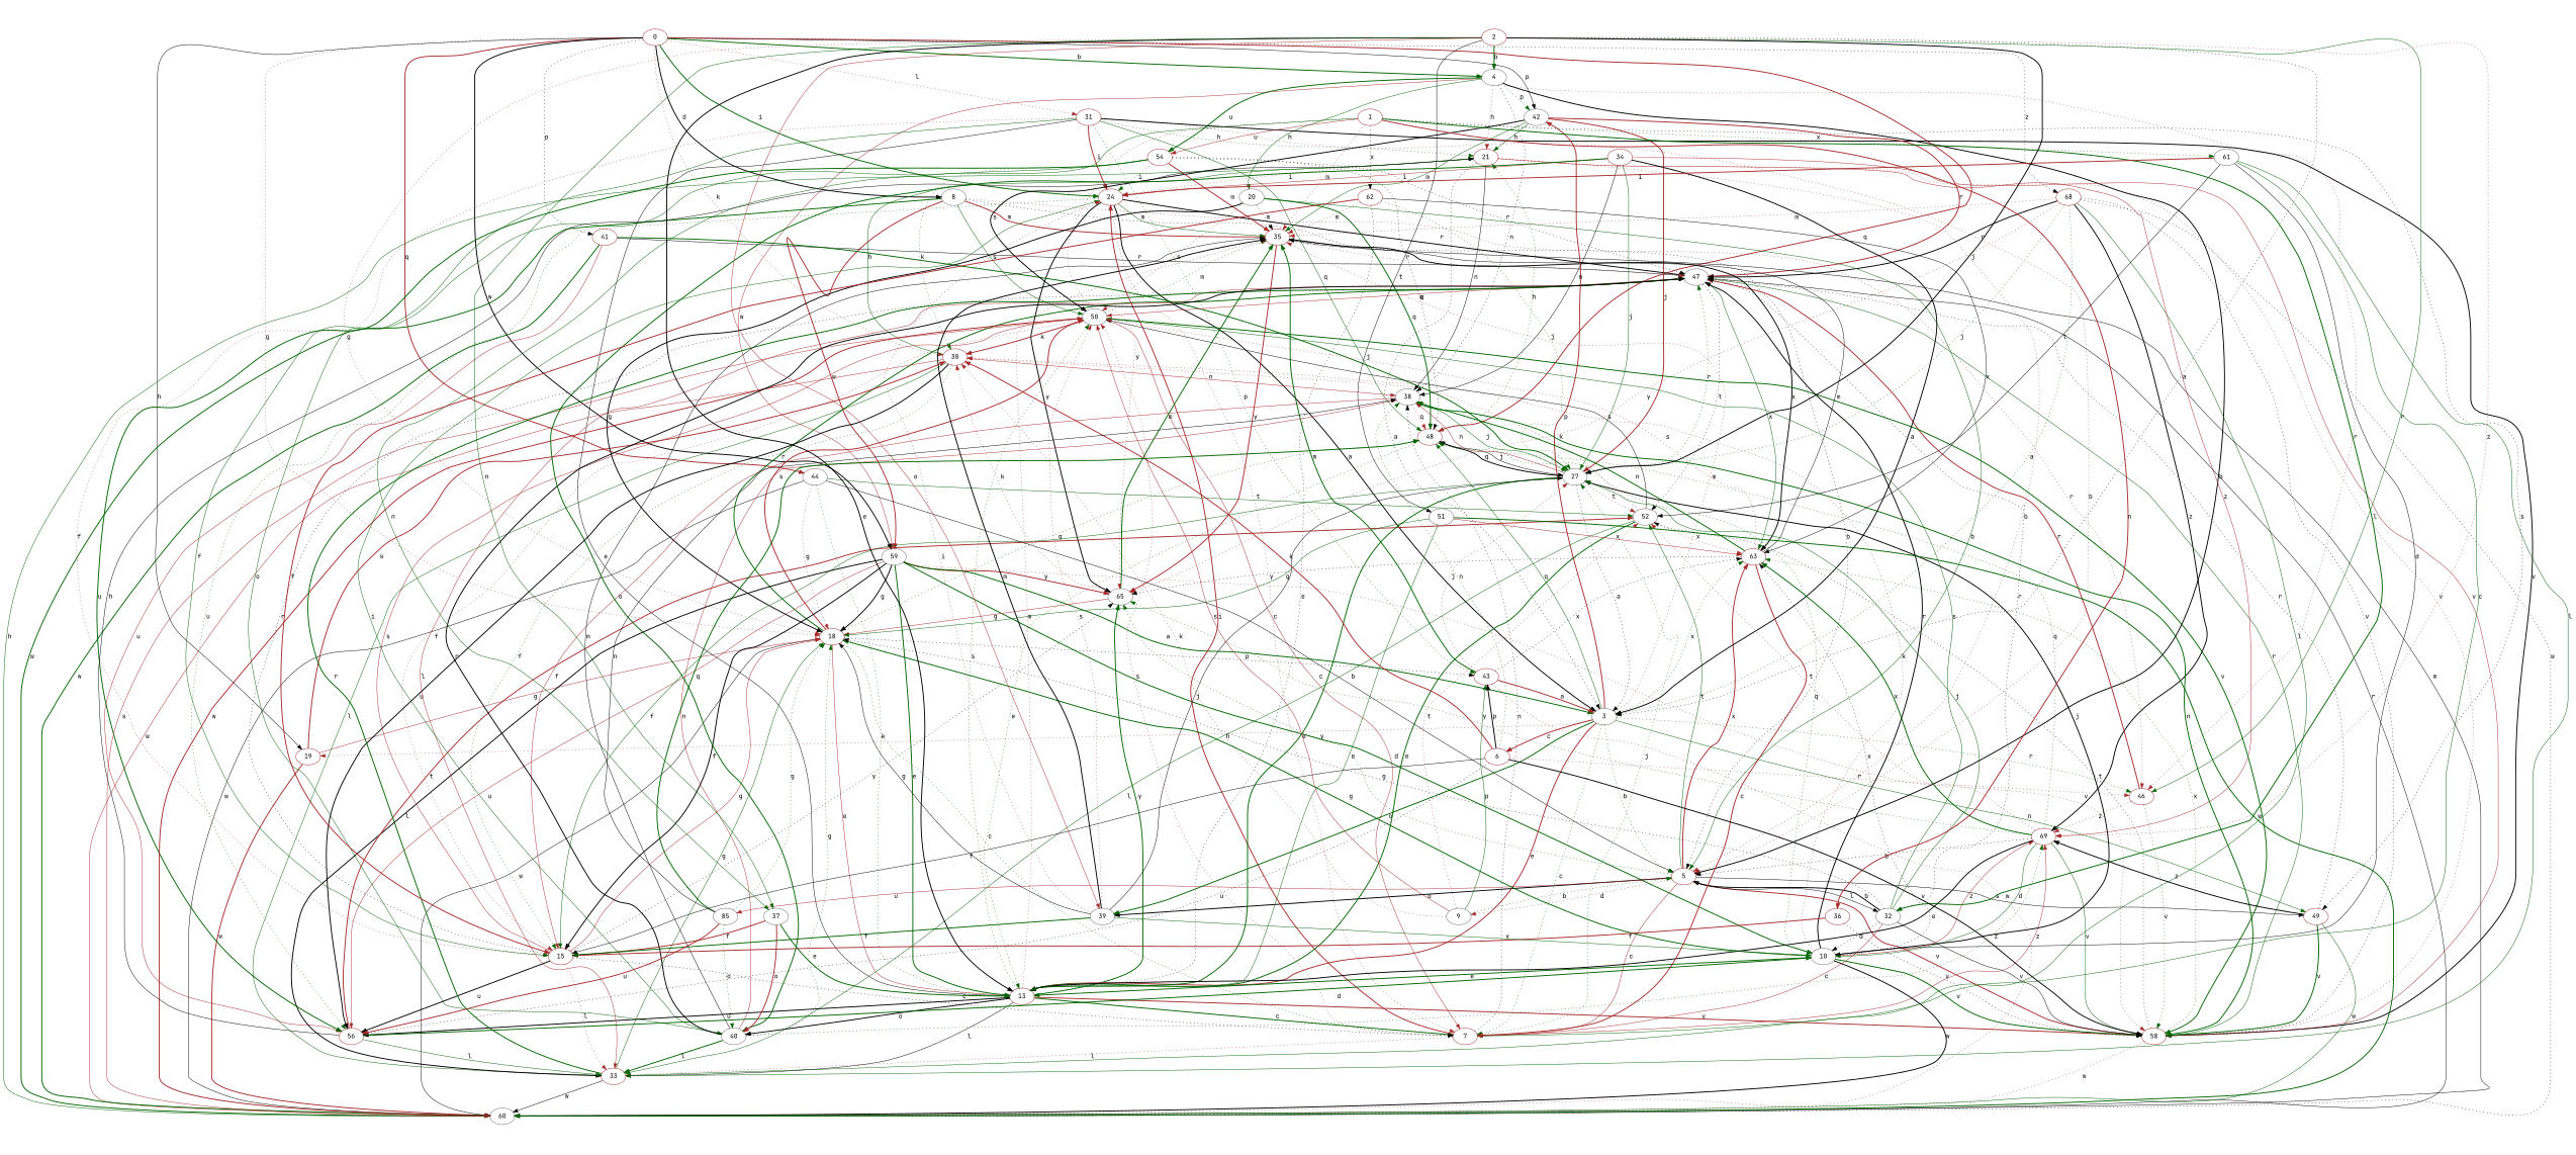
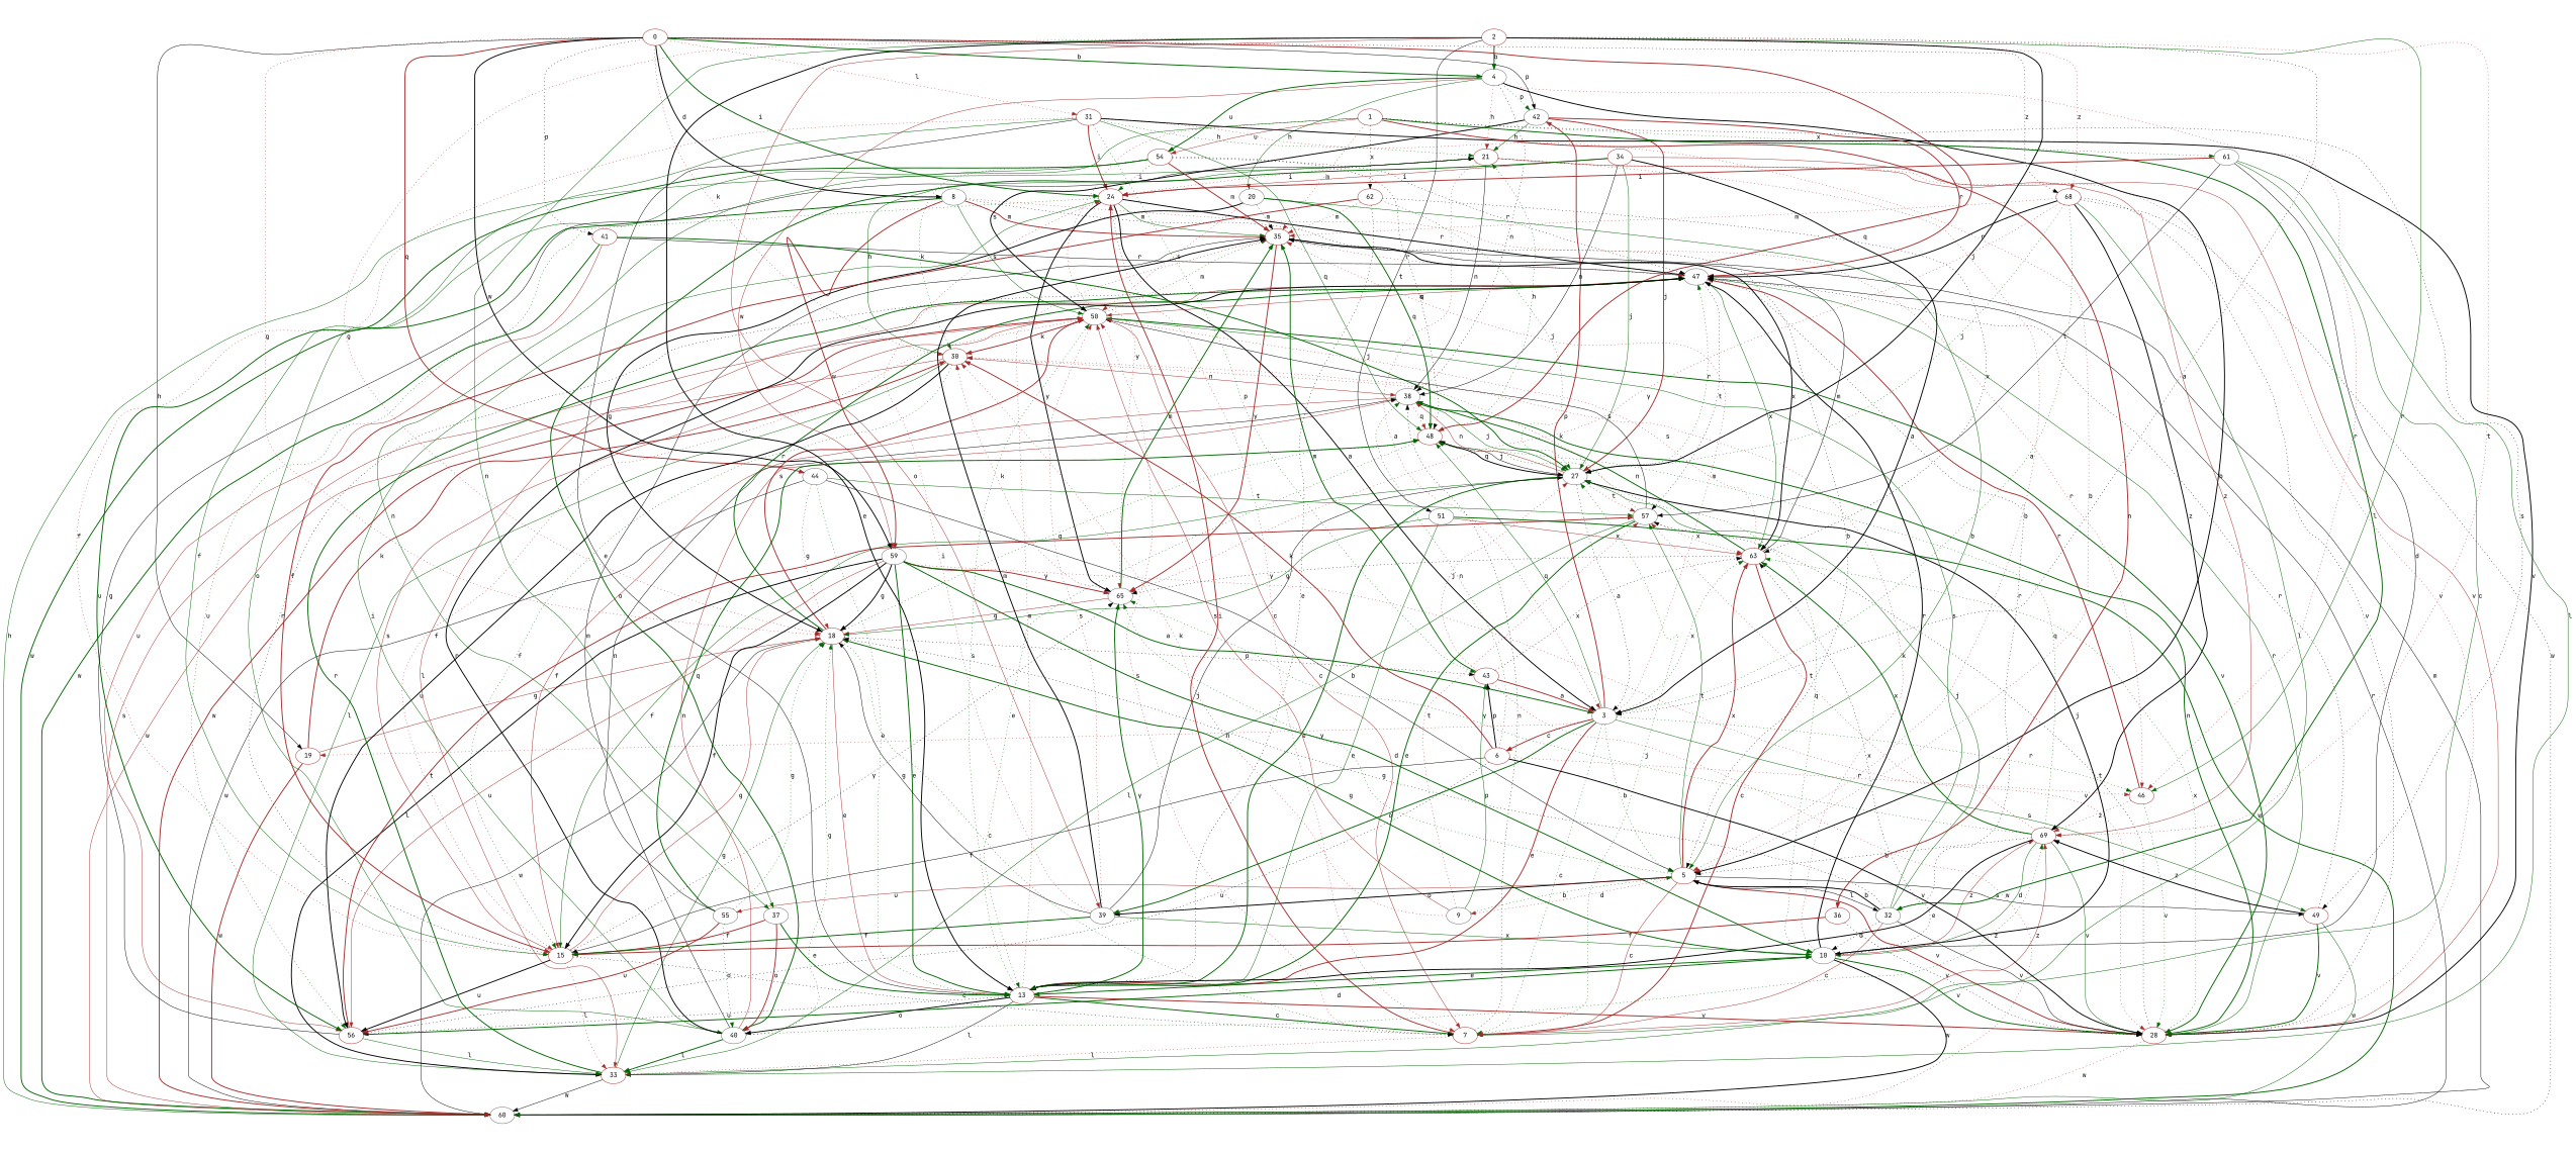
  strict digraph {
    fontname="JetBrains Mono"
    node [color=brown fontname="JetBrains Mono"]
    edge [color=darkgreen fontname="JetBrains Mono" style=dotted]
    4 [color=gray40]
    0
    8 [color=gray40]
    18
    19
    24
    30
    31
    41
    42 [color=gray40]
    44 [color=gray40]
    n12 [label=48]
    59 [color=gray40]
    68
    54
    46
    5
    38 [color=gray40]
    20 [color=gray40]
    21
    35
    50 [color=gray40]
    60 [color=gray40]
    13
    7
    43
    47 [color=gray40]
    65 [color=gray40]
    3 [color=gray40]
    56
    15
    33
-   58
+   58 [label=28]
    40 [color=gray40]
    34
    27 [color=gray40]
-   52 [color=gray40]
+   52 [color=gray40 label=57]
    10 [color=gray40]
    69
    32 [color=gray40]
    1
    36
    37 [color=gray40]
    49
    61 [color=gray40]
    62
    63
    2
    39 [color=gray40]
    51 [color=gray40]
    6
    9 [color=gray40]
-   55 [color=gray40 label=85]
+   55 [color=gray40]
    4 -> 42 [label=p]
    4 -> 59 [color=brown label=w style=solid]
    4 -> 54 [label=u style=bold]
    4 -> 46 [color=brown label=r]
    4 -> 5 [color=black label=b style=bold]
    4 -> 38 [color=black label=n]
    4 -> 20 [label=h style=solid]
    4 -> 21 [color=brown label=h]
    0 -> 4 [label=b style=bold]
    0 -> 8 [color=black label=d style=bold]
    0 -> 18 [color=brown label=g]
    0 -> 19 [color=black label=h style=solid]
    0 -> 24 [label=i style=bold]
    0 -> 30 [color=brown label=k]
    0 -> 31 [color=brown label=l]
    0 -> 41 [color=black label=p]
    0 -> 42 [color=black label=p style=solid]
    0 -> 44 [color=brown label=q style=bold]
    0 -> n12 [color=brown label=q style=bold]
    0 -> 59 [color=black label=w style=bold]
    0 -> 68 [color=black label=z]
    8 -> 59 [color=brown label=w style=bold]
    8 -> 46 [color=brown label=r]
    8 -> 5 [color=black label=b]
    8 -> 35 [color=brown label=m style=bold]
    8 -> 50 [label=s style=solid]
    8 -> 60 [label=w style=bold]
    18 -> n12 [label=q]
    18 -> 50 [color=brown label=s style=bold]
    18 -> 60 [color=black label=w style=solid]
    18 -> 13 [color=brown label=e style=solid]
    18 -> 7 [label=c]
    18 -> 43 [color=black label=p]
    18 -> 47 [label=r style=bold]
    19 -> 18 [color=brown label=g style=solid]
    19 -> 30 [color=brown label=k style=bold]
    19 -> 60 [color=brown label=w style=bold]
    24 -> 35 [label=m style=solid]
    24 -> 7 [color=brown label=c]
    24 -> 47 [color=black label=r style=bold]
    24 -> 65 [color=black label=y style=bold]
    24 -> 3 [color=black label=a style=bold]
    24 -> 56 [label=u]
    30 -> 38 [color=brown label=n style=solid]
    30 -> 21 [label=h style=solid]
    30 -> 60 [color=brown label=w style=solid]
    30 -> 56 [color=black label=u style=bold]
    30 -> 15 [label=f]
    30 -> 33 [label=l style=solid]
    31 -> 24 [color=brown label=i style=bold]
    31 -> n12 [label=q style=solid]
    31 -> 5 [color=brown label=b]
    31 -> 21 [label=h]
    31 -> 13 [color=black label=e style=solid]
    31 -> 43 [label=p]
    31 -> 15 [color=brown label=f]
    31 -> 58 [color=black label=v style=bold]
    31 -> 40 [label=o style=solid]
    41 -> 60 [label=w style=bold]
    41 -> 47 [color=black label=r style=solid]
    41 -> 56 [color=brown label=u style=solid]
    41 -> 27 [label=j style=bold]
    42 -> 21 [label=h style=solid]
-   42 -> 35 [label=m style=solid]
    42 -> 50 [color=black label=s style=bold]
    42 -> 47 [color=brown label=r style=bold]
    42 -> 27 [color=brown label=j style=bold]
    44 -> 18 [color=brown label=g]
    44 -> 5 [color=black label=b style=solid]
    44 -> 60 [color=black label=w style=solid]
    44 -> 13 [label=e]
    44 -> 52 [label=t style=solid]
    n12 -> 21 [label=h]
    n12 -> 13 [label=e]
    n12 -> 27 [color=black label=j style=solid]
    59 -> 18 [color=black label=g style=bold]
    59 -> 13 [label=e style=bold]
    59 -> 65 [color=brown label=y style=bold]
    59 -> 3 [label=a style=bold]
    59 -> 56 [color=brown label=u style=solid]
    59 -> 15 [color=black label=f style=bold]
    59 -> 33 [color=black label=l style=bold]
    59 -> 58 [color=brown label=v]
    59 -> 10 [label=d style=bold]
    68 -> 35 [color=brown label=m]
    68 -> 60 [color=black label=w]
    68 -> 47 [color=black label=r style=bold]
    68 -> 65 [color=brown label=y]
    68 -> 3 [label=a]
    68 -> 33 [label=l style=solid]
    68 -> 58 [color=black label=v]
    68 -> 27 [label=j]
    68 -> 69 [color=black label=z style=bold]
    54 -> 24 [label=i]
    54 -> 30 [label=k]
    54 -> n12 [color=black label=q]
    54 -> 35 [color=brown label=m style=bold]
    54 -> 47 [color=black label=r]
    54 -> 56 [label=u style=bold]
    54 -> 15 [label=f style=solid]
    46 -> 47 [color=brown label=r style=bold]
    46 -> 58 [label=v]
    46 -> 69 [color=brown label=z]
    5 -> 7 [color=brown label=c style=solid]
    5 -> 65 [label=y]
    5 -> 58 [color=brown label=v style=bold]
    5 -> 52 [label=t style=solid]
    5 -> 32 [color=black label=l style=solid]
    5 -> 49 [color=black label=s style=solid]
    5 -> 63 [color=brown label=x style=bold]
    5 -> 39 [color=black label=o style=bold]
    5 -> 9 [color=brown label=d]
    5 -> 55 [color=brown label=u style=solid]
    38 -> n12 [color=brown label=q]
    38 -> 15 [color=brown label=f style=solid]
    38 -> 27 [label=j style=solid]
    20 -> 18 [color=black label=g style=bold]
    20 -> n12 [label=q style=bold]
    20 -> 5 [label=b style=solid]
    20 -> 35 [color=black label=m]
    20 -> 50 [color=brown label=s]
    21 -> 24 [color=brown label=i]
    21 -> 5 [color=brown label=b]
    21 -> 38 [color=black label=n style=solid]
-   21 -> 3 [color=black label=a]
+   21 -> 3 [color=brown label=a]
    21 -> 58 [color=brown label=v]
    21 -> 69 [color=brown label=z style=solid]
    35 -> 47 [color=brown label=r]
    35 -> 65 [color=brown label=y style=bold]
    35 -> 63 [color=black label=x style=bold]
    50 -> 30 [color=brown label=k style=bold]
    50 -> 35 [label=m]
    50 -> 60 [color=brown label=w style=bold]
    50 -> 7 [color=brown label=c style=solid]
    50 -> 15 [color=brown label=f]
    50 -> 58 [label=v style=bold]
    60 -> 21 [label=h style=solid]
    60 -> 35 [color=black label=m style=solid]
    60 -> 50 [color=brown label=s style=solid]
    60 -> 47 [color=black label=r style=solid]
    13 -> 35 [color=brown label=m]
    13 -> 50 [label=s]
    13 -> 7 [label=c style=bold]
    13 -> 65 [label=y style=bold]
-   13 -> 56 [color=black label=u style=bold]
+   13 -> 56 [color=black label=u]
    13 -> 33 [color=black label=l style=solid]
    13 -> 58 [color=brown label=v style=bold]
    13 -> 40 [color=black label=o style=bold]
    7 -> 24 [color=brown label=i style=bold]
    7 -> 38 [color=black label=n]
    7 -> 50 [color=brown label=s]
    7 -> 33 [color=brown label=l]
    7 -> 27 [label=j]
    7 -> 69 [color=brown label=z style=solid]
    43 -> 35 [label=m style=bold]
    43 -> 60 [color=brown label=w]
    43 -> 3 [color=brown label=a style=bold]
    43 -> 27 [color=brown label=j]
    43 -> 63 [color=black label=x]
    47 -> 50 [color=brown label=s style=solid]
    47 -> 33 [color=brown label=l style=solid]
    47 -> 52 [color=black label=t]
    47 -> 63 [label=x style=solid]
    65 -> 18 [color=brown label=g style=solid]
    65 -> 30 [color=brown label=k]
    65 -> 35 [label=m style=bold]
    3 -> 19 [color=brown label=h]
    3 -> 42 [color=brown label=p style=bold]
    3 -> n12 [label=q style=solid]
    3 -> 46 [label=r]
    3 -> 5 [label=b]
    3 -> 35 [color=brown label=m]
    3 -> 13 [color=brown label=e style=bold]
    3 -> 7 [label=c]
-   3 -> 49 [label=n style=solid]
+   3 -> 49 [label=s style=solid]
    3 -> 63 [label=x]
    3 -> 39 [label=o style=bold]
    3 -> 6 [color=brown label=c style=bold]
-   56 -> 21 [color=black label=h style=solid]
+   56 -> 21 [color=black label=g style=solid]
    56 -> 33 [label=l style=solid]
    56 -> 52 [color=brown label=t style=bold]
    56 -> 10 [label=d style=bold]
    15 -> 18 [color=brown label=g style=solid]
    15 -> 50 [color=brown label=s style=solid]
    15 -> 7 [color=black label=c]
    15 -> 47 [color=black label=r]
    15 -> 65 [color=black label=y]
    15 -> 56 [color=black label=u style=bold]
    15 -> 33 [color=brown label=l]
    33 -> 18 [label=g style=solid]
    33 -> 60 [color=black label=w style=solid]
    33 -> 47 [label=r style=bold]
    58 -> 38 [label=n style=bold]
    58 -> 60 [color=brown label=w]
    58 -> 47 [label=r style=solid]
    58 -> 52 [color=black label=t]
    58 -> 63 [label=x]
    40 -> 18 [label=g]
    40 -> 24 [label=i style=solid]
    40 -> 38 [color=brown label=n style=solid]
    40 -> 35 [color=black label=m style=solid]
    40 -> 47 [color=black label=r style=bold]
    40 -> 33 [label=l style=bold]
    40 -> 69 [label=z]
    34 -> 24 [color=brown label=i style=solid]
    34 -> 38 [color=black label=n style=solid]
    34 -> 3 [color=black label=a style=bold]
    34 -> 58 [color=brown label=v style=solid]
    34 -> 40 [label=o style=bold]
    34 -> 27 [label=j style=solid]
    27 -> n12 [color=black label=q style=bold]
    27 -> 38 [color=brown label=n style=solid]
    27 -> 13 [label=e style=bold]
    27 -> 47 [label=r]
    27 -> 3 [color=black label=a]
    27 -> 15 [label=f style=solid]
    27 -> 52 [color=brown label=t]
    52 -> 30 [color=brown label=k]
    52 -> 50 [color=black label=s style=solid]
    52 -> 13 [label=e style=bold]
    52 -> 33 [label=l style=solid]
    52 -> 63 [color=brown label=x]
    10 -> 18 [label=g style=bold]
    10 -> 30 [color=brown label=k]
    10 -> n12 [label=q]
    10 -> 60 [color=black label=w style=bold]
    10 -> 13 [label=e style=bold]
    10 -> 47 [color=black label=r style=bold]
    10 -> 58 [label=v style=bold]
    10 -> 27 [color=black label=j style=bold]
    10 -> 69 [color=brown label=z style=solid]
    10 -> 63 [color=black label=x]
    69 -> n12 [label=q]
    69 -> 5 [color=black label=b]
    69 -> 13 [color=black label=e style=bold]
    69 -> 65 [label=y]
    69 -> 58 [label=v style=solid]
    69 -> 52 [color=brown label=t]
    69 -> 10 [label=d style=solid]
    69 -> 63 [label=x style=bold]
    32 -> 18 [color=black label=g]
    32 -> 5 [color=black label=b style=bold]
    32 -> 50 [label=s style=solid]
    32 -> 7 [color=brown label=c style=solid]
    32 -> 47 [color=black label=r]
    32 -> 58 [color=black label=v style=solid]
    32 -> 27 [label=j style=solid]
    32 -> 10 [color=black label=d]
    1 -> 54 [color=brown label=u style=solid]
    1 -> 35 [color=brown label=m]
    1 -> 65 [color=brown label=y]
    1 -> 32 [label=l style=bold]
    1 -> 36 [color=brown label=n style=bold]
    1 -> 37 [label=n style=solid]
    1 -> 49 [color=black label=s]
    1 -> 61 [label=x]
    1 -> 62 [color=black label=x]
    36 -> 15 [color=brown label=f style=bold]
    36 -> 58 [color=black label=v]
    37 -> 13 [label=e style=bold]
    37 -> 15 [color=brown label=f style=bold]
    37 -> 40 [color=brown label=o style=bold]
    49 -> 60 [label=w style=solid]
    49 -> 47 [color=black label=r]
    49 -> 58 [label=v style=bold]
    49 -> 69 [color=black label=z style=bold]
    61 -> 24 [color=brown label=i style=bold]
    61 -> 7 [label=c style=solid]
    61 -> 33 [label=l style=solid]
    61 -> 52 [color=black label=t style=solid]
    61 -> 10 [color=black label=d style=solid]
    62 -> 35 [color=brown label=m]
    62 -> 13 [color=black label=e]
    62 -> 15 [color=brown label=f style=bold]
    62 -> 27 [label=j]
-   62 -> 63 [color=black label=x style=solid]
+   62 -> 63 [color=black label=x]
    63 -> 38 [label=n style=bold]
    63 -> 35 [color=black label=m style=solid]
    63 -> 50 [color=brown label=s]
    63 -> 7 [color=brown label=c style=bold]
    63 -> 65 [color=black label=y]
    2 -> 4 [label=b style=bold]
    2 -> 18 [color=brown label=g]
+   2 -> 68 [color=brown label=z]
    2 -> 46 [label=r style=solid]
    2 -> 13 [color=black label=e style=bold]
    2 -> 3 [color=black label=a]
    2 -> 27 [color=black label=j style=bold]
-   2 -> 69 [color=brown label=z]
+   2 -> 69 [color=brown label=t]
    2 -> 37 [label=n style=solid]
    2 -> 39 [color=brown label=o style=solid]
    2 -> 51 [color=black label=t style=solid]
    39 -> 18 [color=black label=g style=solid]
    39 -> 24 [color=brown label=i]
    39 -> 35 [color=black label=m style=bold]
    39 -> 50 [color=brown label=s]
    39 -> 15 [label=f style=bold]
    39 -> 27 [color=black label=j style=solid]
    39 -> 10 [label=x style=solid]
    51 -> 18 [label=g style=solid]
    51 -> 60 [label=w style=bold]
    51 -> 13 [label=e style=solid]
    51 -> 63 [color=brown label=x style=solid]
    6 -> 30 [color=brown label=k style=bold]
    6 -> 46 [color=brown label=r]
    6 -> 38 [label=n]
    6 -> 43 [color=black label=p style=bold]
    6 -> 56 [color=black label=u]
    6 -> 15 [color=black label=f style=solid]
    6 -> 58 [color=black label=v style=bold]
    9 -> 30 [color=brown label=k]
    9 -> 5 [label=b]
    9 -> 50 [color=brown label=s style=solid]
    9 -> 43 [label=p style=solid]
    9 -> 52 [color=brown label=t]
    55 -> 18 [label=g]
    55 -> n12 [label=q style=bold]
    55 -> 38 [color=black label=n style=solid]
    55 -> 56 [color=brown label=u style=bold]
    55 -> 40 [label=o]
  }
